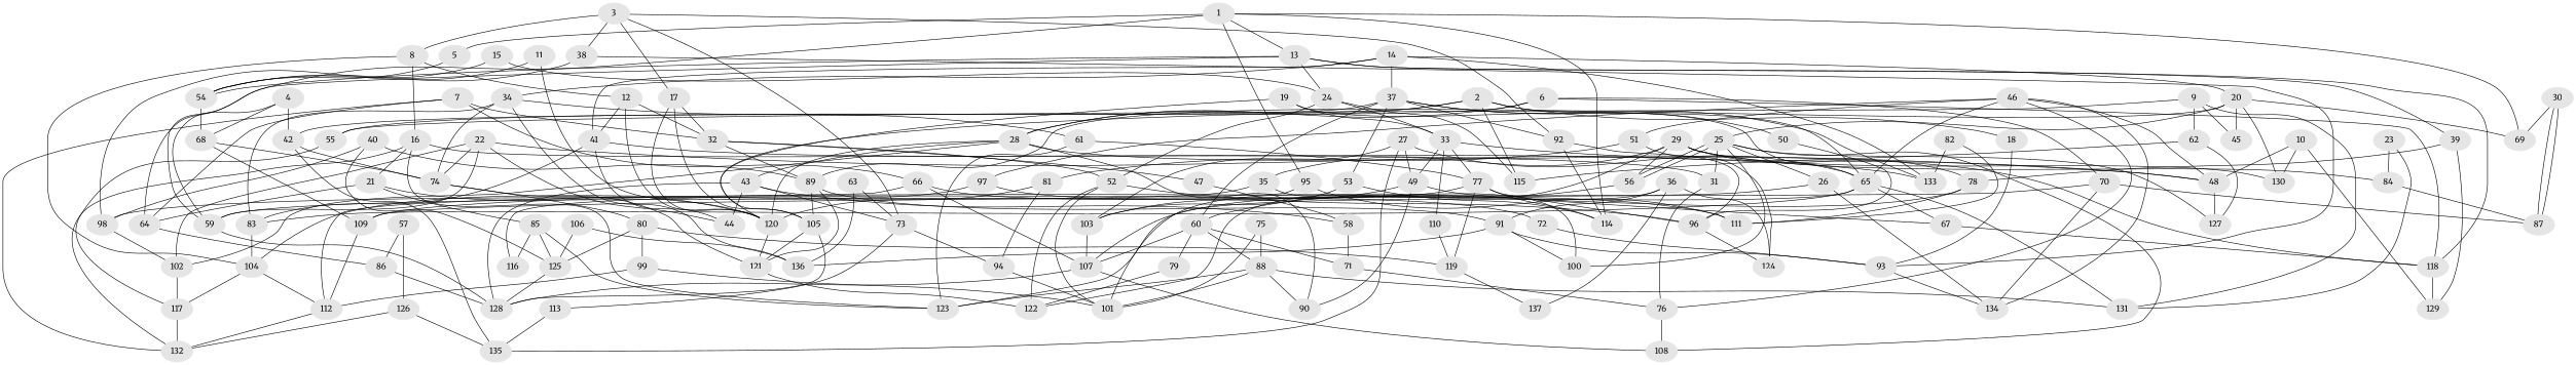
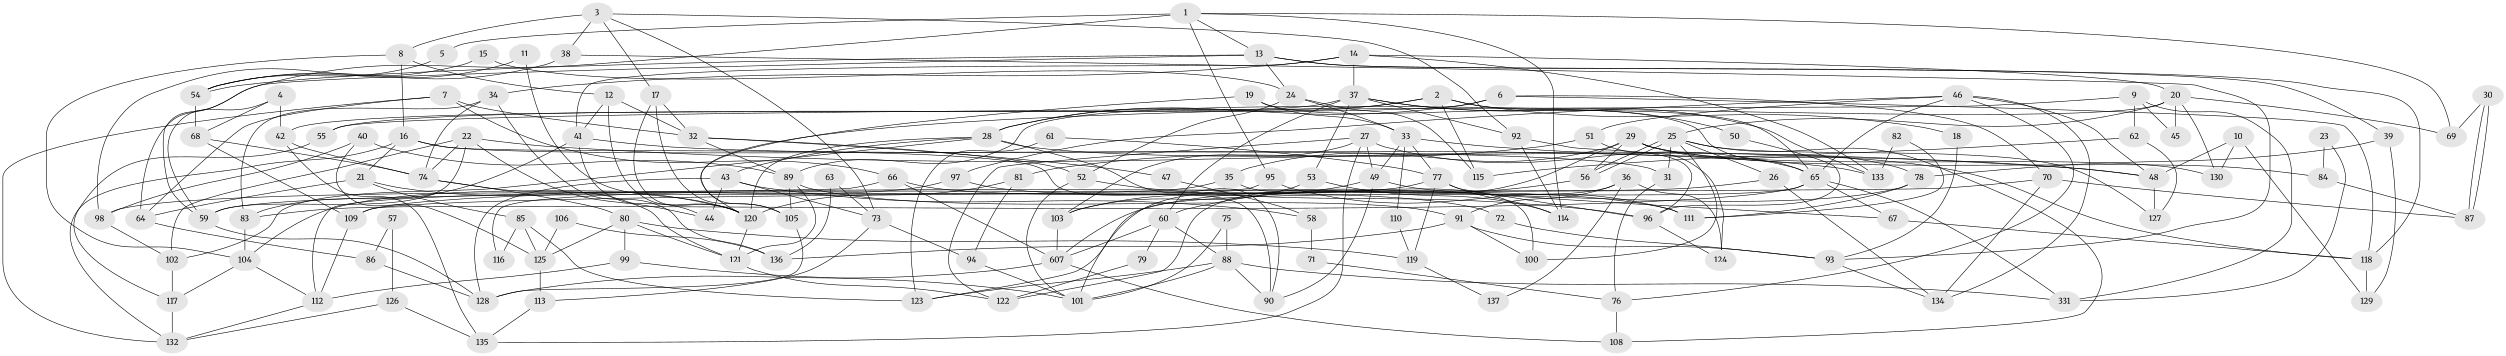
  graph {
    fontname=Merriweather
    node [color=gray90 fontname=Merriweather style=filled]
    edge [fontname=Merriweather]
    1
    5
    13
    59
    69
    95
    114
    54
    118
    64
    24
    39
    128
    111
    116
    2
    18
    28
    65
    115
    120
    93
    90
    102
    43
-   131
+   131 [label=331]
    83
    67
    123
    121
    3
    8
    17
    38
    73
    92
    12
    16
    104
    32
    105
    94
    113
    96
    4
    42
    68
    74
    135
    109
    6
    55
    70
    117
    134
    87
    129
    7
    66
    132
    89
    52
    47
    86
-   107
+   107 [label=607]
    72
    112
    41
    21
    31
    9
    45
    62
    127
    10
    48
    130
    11
    133
    44
    33
    78
    14
    20
    34
    37
    25
    61
    136
    50
    53
    60
    15
    98
    85
    76
    19
    49
    77
    110
    26
    56
    100
    108
    91
    125
    22
    80
    23
    84
    101
    122
    27
    103
    58
    29
    35
    30
    119
    36
    124
    137
    71
    79
    88
    40
    46
    51
    97
    81
    57
    126
    63
    99
    75
    82
    106
    1 -- 5
    1 -- 13
    1 -- 59
    1 -- 69
    1 -- 95
    1 -- 114
    5 -- 54
    13 -- 54
    13 -- 118
    13 -- 64
    13 -- 24
    13 -- 39
    59 -- 128
    95 -- 111
    95 -- 116
    54 -- 68
    118 -- 129
    64 -- 86
    24 -- 115
    24 -- 52
    24 -- 33
    39 -- 129
    39 -- 78
    2 -- 18
    2 -- 28
    2 -- 65
    2 -- 115
    2 -- 120
    18 -- 93
    28 -- 118
    28 -- 120
    28 -- 90
    28 -- 102
    28 -- 43
    65 -- 131
    65 -- 83
    65 -- 67
    65 -- 123
    120 -- 121
    93 -- 134
    102 -- 117
    43 -- 128
    43 -- 73
    43 -- 44
    43 -- 58
    83 -- 104
    67 -- 118
    121 -- 122
    3 -- 8
    3 -- 17
    3 -- 38
    3 -- 73
    3 -- 92
    8 -- 12
    8 -- 16
    8 -- 104
    17 -- 120
    17 -- 32
    17 -- 105
    38 -- 54
    38 -- 93
    73 -- 94
    73 -- 113
    92 -- 114
    92 -- 96
    12 -- 120
    12 -- 32
    12 -- 41
-   16 -- 123
+   16 -- 90
    16 -- 132
    16 -- 21
    16 -- 31
    104 -- 117
    104 -- 112
    32 -- 89
    32 -- 52
    32 -- 47
    105 -- 128
-   105 -- 121
+   80 -- 121
    94 -- 101
    113 -- 135
    96 -- 124
    4 -- 59
    4 -- 42
    4 -- 68
    42 -- 74
    42 -- 135
    68 -- 74
    68 -- 109
    74 -- 121
    74 -- 80
    109 -- 112
    6 -- 118
    6 -- 28
    6 -- 55
    6 -- 70
    55 -- 117
    70 -- 109
    70 -- 134
    70 -- 87
    117 -- 132
    7 -- 64
    7 -- 32
    7 -- 66
    7 -- 132
    66 -- 107
    66 -- 72
    66 -- 112
    89 -- 121
    89 -- 105
    89 -- 91
    52 -- 96
    52 -- 101
-   52 -- 122
+   27 -- 122
    47 -- 58
    86 -- 128
    107 -- 128
    107 -- 108
    72 -- 93
    112 -- 132
    41 -- 83
    41 -- 133
    41 -- 44
    21 -- 64
    21 -- 120
    21 -- 85
    31 -- 76
    9 -- 131
    9 -- 55
    9 -- 45
    9 -- 62
    62 -- 115
    62 -- 127
    10 -- 129
    10 -- 48
    10 -- 130
    48 -- 127
    11 -- 54
    11 -- 120
    33 -- 48
    33 -- 49
    33 -- 77
    33 -- 110
    78 -- 111
    78 -- 107
    14 -- 41
    14 -- 133
    14 -- 20
    14 -- 34
    14 -- 37
    20 -- 69
    20 -- 89
    20 -- 45
    20 -- 130
    20 -- 25
    34 -- 83
    34 -- 74
-   34 -- 61
    34 -- 136
    37 -- 92
    37 -- 42
    37 -- 133
    37 -- 50
    37 -- 53
    37 -- 60
    25 -- 31
    25 -- 127
    25 -- 26
    25 -- 56
    25 -- 56
    25 -- 100
    25 -- 108
    61 -- 123
    61 -- 77
    50 -- 96
    53 -- 114
    53 -- 103
    60 -- 107
-   60 -- 71
    60 -- 79
    60 -- 88
    15 -- 24
    15 -- 98
    98 -- 102
    85 -- 116
    85 -- 123
    85 -- 125
    76 -- 108
    19 -- 65
    19 -- 105
    19 -- 33
    49 -- 90
    49 -- 67
    49 -- 103
    77 -- 114
    77 -- 96
    77 -- 98
    77 -- 119
    110 -- 119
    26 -- 109
    26 -- 134
    56 -- 60
    91 -- 93
    91 -- 136
    91 -- 100
-   125 -- 128
+   125 -- 113
    22 -- 59
    22 -- 102
    22 -- 74
    22 -- 48
    22 -- 44
    80 -- 125
    80 -- 119
    80 -- 99
    23 -- 131
    23 -- 84
    84 -- 87
    27 -- 65
    27 -- 135
    27 -- 49
    27 -- 103
    103 -- 107
    58 -- 71
    29 -- 130
    29 -- 78
    29 -- 56
    29 -- 84
    29 -- 101
    29 -- 35
    35 -- 59
    35 -- 100
    30 -- 69
    30 -- 87
    30 -- 87
    119 -- 137
    36 -- 91
    36 -- 122
    36 -- 124
    36 -- 137
    71 -- 76
    79 -- 122
    88 -- 90
    88 -- 131
    88 -- 123
    88 -- 101
    40 -- 89
    40 -- 98
    40 -- 125
    46 -- 65
    46 -- 134
    46 -- 48
    46 -- 76
    46 -- 51
    46 -- 97
    51 -- 124
    51 -- 81
    97 -- 111
    97 -- 104
    81 -- 120
    81 -- 94
    57 -- 86
    57 -- 126
    126 -- 135
    126 -- 132
    63 -- 73
    63 -- 136
    99 -- 112
    99 -- 101
    75 -- 101
    75 -- 88
    82 -- 111
    82 -- 133
    106 -- 136
    106 -- 125
  }
